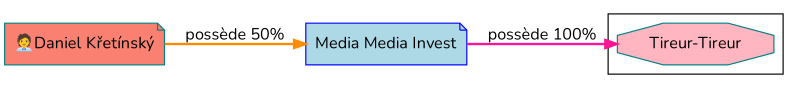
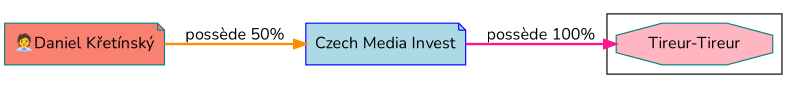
  digraph {
    fontname=Nunito
    rankdir=LR
    node [color=teal fontname=Nunito shape=note style=filled]
    edge [fontname=Nunito style=bold]
    n1 [fillcolor=lightpink label="Tireur-Tireur" shape=octagon]
    n2 [fillcolor=salmon label="🧑‍💼Daniel Křetínský"]
-   n3 [color=blue fillcolor=lightblue label="Media Media Invest"]
+   n3 [color=blue fillcolor=lightblue label="Czech Media Invest"]
    subgraph cluster_1 {
      n1
    }
    subgraph sub_2 {
      n2
    }
    n2 -> n3 [color=darkorange label="possède 50%"]
    n3 -> n1 [color=deeppink label="possède 100%"]
  }
